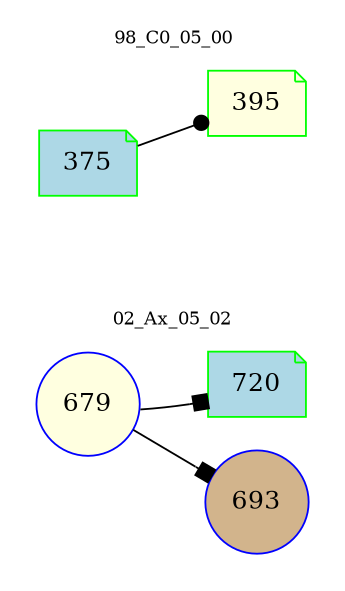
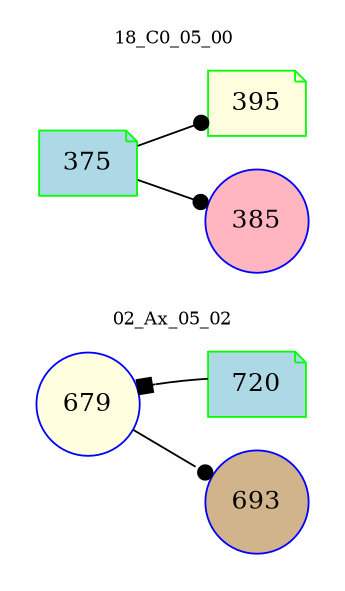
  digraph {
    rankdir=LR
    node [color=blue fillcolor=lightyellow shape=circle style=filled]
    edge [arrowhead=box color=black]
    n1 [label=679]
    n2 [fillcolor=tan label=693]
    n3 [color=green fillcolor=lightblue label=720 shape=note]
    n4 [color=green fillcolor=lightblue label=375 shape=note]
+   n5 [fillcolor=lightpink label=385]
    n6 [color=green label=395 shape=note]
    subgraph cluster_1 {
      color=white
      fontsize=10
      label="02_Ax_05_02"
      n1
      n2
      n3
    }
    subgraph cluster_2 {
      color=white
      fontsize=10
-     label="98_C0_05_00"
+     label="18_C0_05_00"
      n4
+     n5
      n6
    }
-   n1 -> n2
-   n1 -> n3
+   n1 -> n2 [arrowhead=dot]
+   n3 -> n1
+   n4 -> n5 [arrowhead=dot]
    n4 -> n6 [arrowhead=dot]
  }
